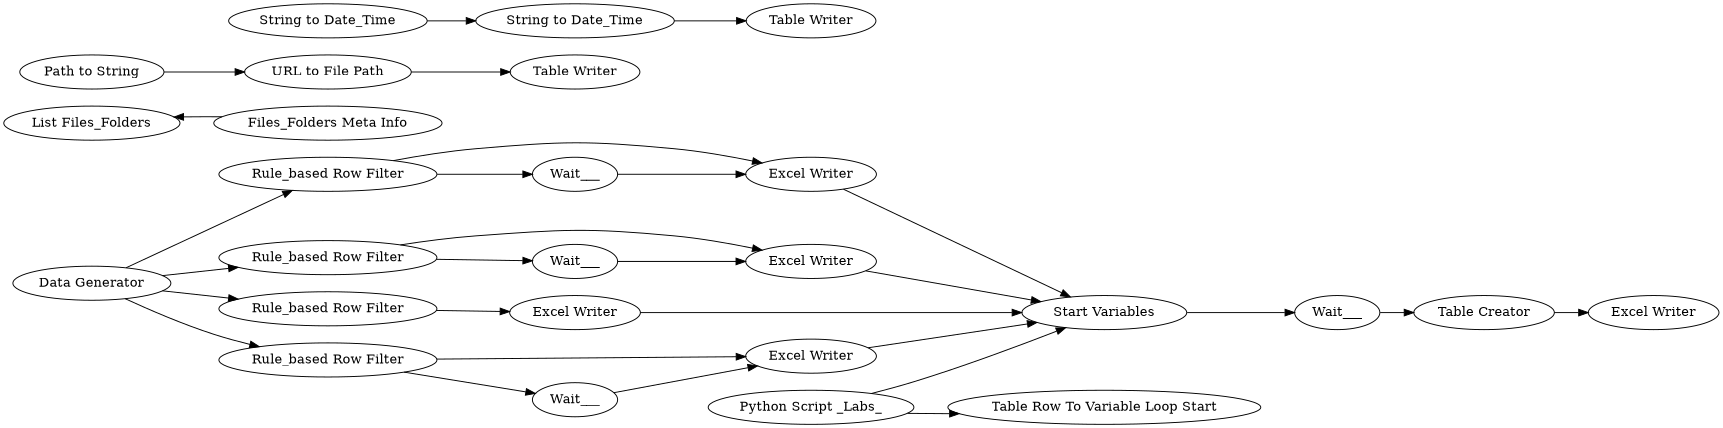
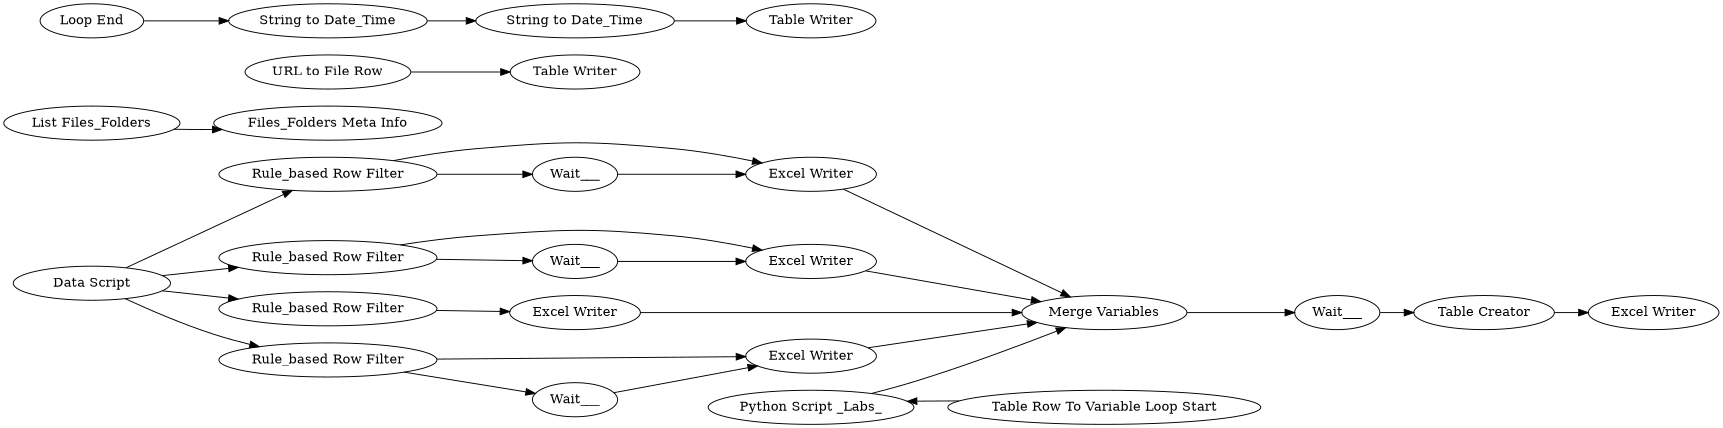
  digraph {
    rankdir=LR
-   n1 [label="Data Generator"]
+   n1 [label="Data Script"]
    n2 [label="Rule_based Row Filter"]
    n3 [label="Rule_based Row Filter"]
    n4 [label="Rule_based Row Filter"]
    n5 [label="Rule_based Row Filter"]
    n6 [label="Excel Writer"]
    n7 [label=Wait___]
    n8 [label="Excel Writer"]
    n9 [label=Wait___]
    n10 [label="Excel Writer"]
    n11 [label="Excel Writer"]
    n12 [label=Wait___]
-   n13 [label="Start Variables"]
+   n13 [label="Merge Variables"]
    n14 [label=Wait___]
    n15 [label="Table Creator"]
    n16 [label="Excel Writer"]
    n17 [label="List Files_Folders"]
    n18 [label="Files_Folders Meta Info"]
-   n19 [label="Path to String"]
-   n20 [label="URL to File Path"]
+   n20 [label="URL to File Row"]
    n21 [label="Table Writer"]
    n22 [label="Table Row To Variable Loop Start"]
    n23 [label="Python Script _Labs_"]
+   n24 [label="Loop End"]
    n25 [label="String to Date_Time"]
    n26 [label="String to Date_Time"]
    n27 [label="Table Writer"]
    n1 -> n2
    n1 -> n3
    n1 -> n4
    n1 -> n5
    n2 -> n6
    n2 -> n7
    n3 -> n8
    n3 -> n9
    n4 -> n10
    n5 -> n11
    n5 -> n12
    n6 -> n13
    n7 -> n6
    n8 -> n13
    n9 -> n8
    n10 -> n13
    n11 -> n13
    n12 -> n11
    n13 -> n14
    n14 -> n15
    n15 -> n16
-   n18 -> n17
-   n19 -> n20
+   n17 -> n18
    n20 -> n21
-   n23 -> n22
+   n22 -> n23
    n23 -> n13
+   n24 -> n25
    n25 -> n26
    n26 -> n27
  }
